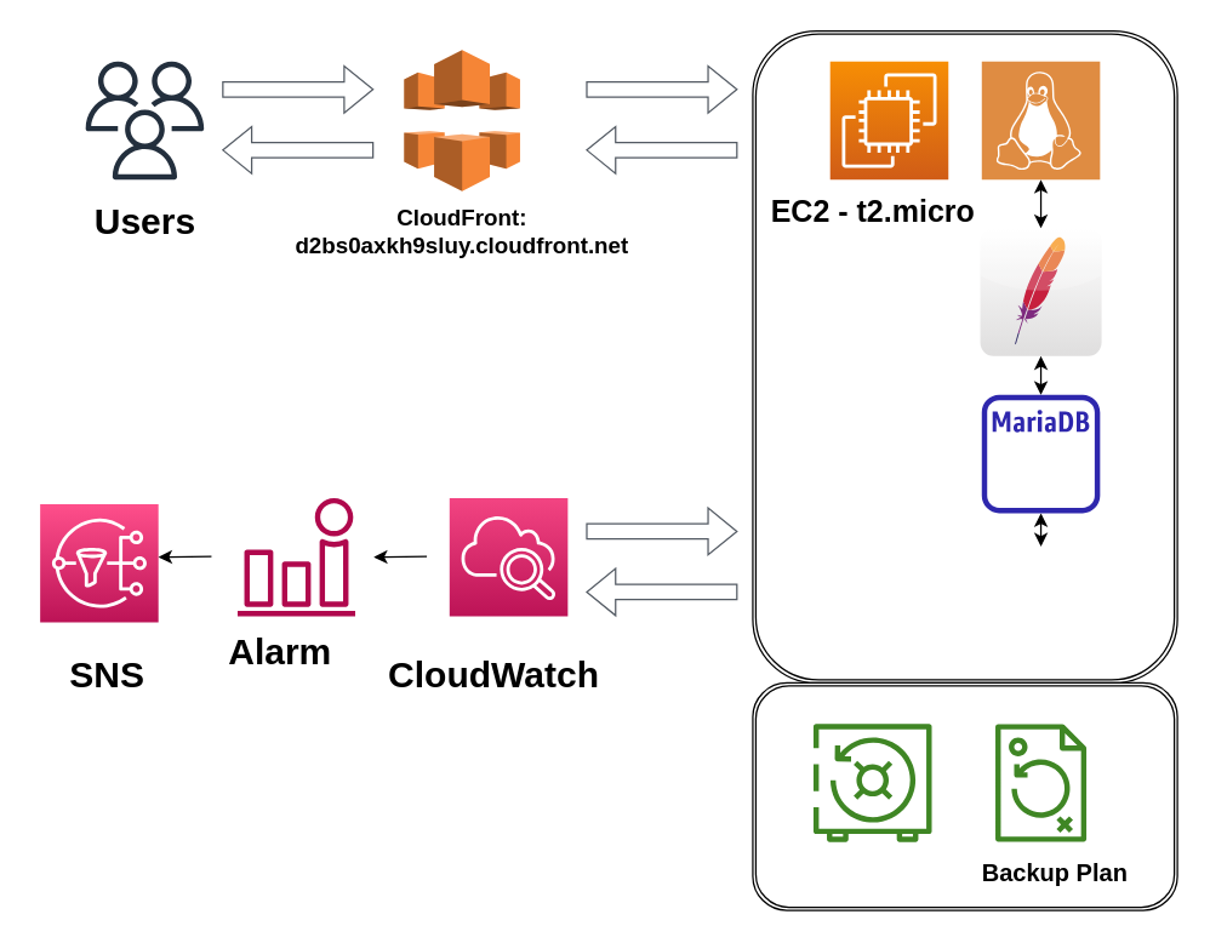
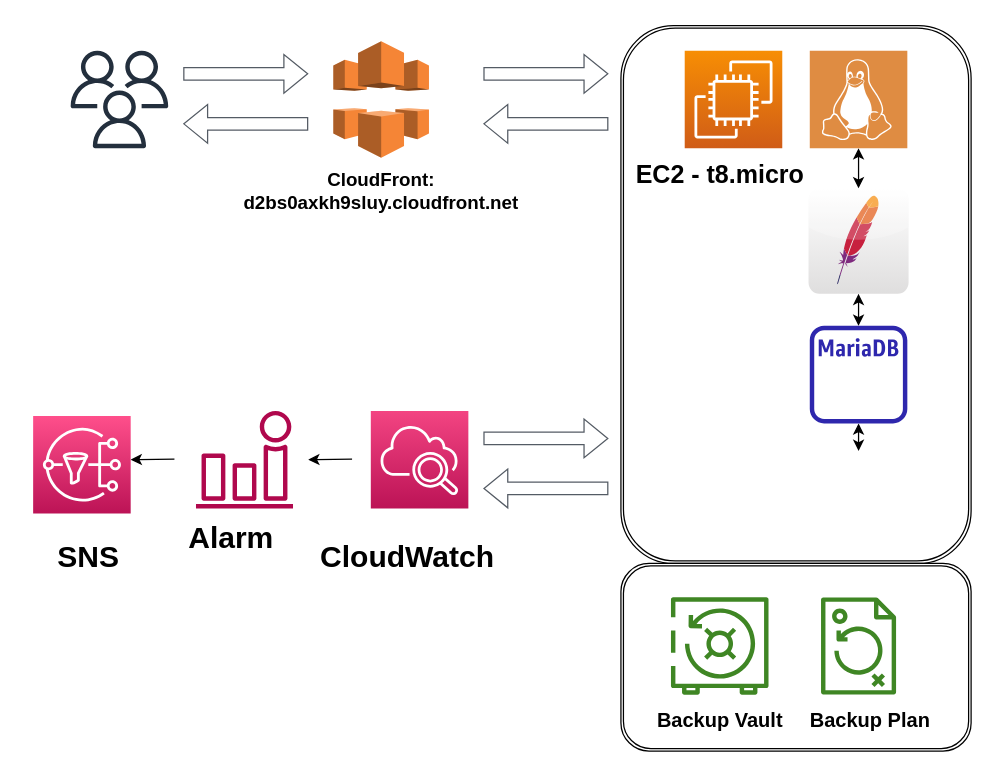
  <mxCell id="0" />
  <mxCell id="1" parent="0" />
  <mxCell id="2" value="" style="shape=ext;double=1;rounded=1;whiteSpace=wrap;html=1;fillColor=none;" vertex="1" parent="1"><mxGeometry x="496" y="20" width="280" height="430" as="geometry" /></mxCell>
  <mxCell id="3" value="" style="sketch=0;outlineConnect=0;fontColor=#232F3E;gradientColor=none;fillColor=#232F3D;strokeColor=none;dashed=0;verticalLabelPosition=bottom;verticalAlign=top;align=center;html=1;fontSize=12;fontStyle=0;aspect=fixed;pointerEvents=1;shape=mxgraph.aws4.users;" parent="1" vertex="1"><mxGeometry x="56" y="40" width="78" height="78" as="geometry" /></mxCell>
  <mxCell id="4" value="" style="edgeStyle=orthogonalEdgeStyle;html=1;endArrow=block;elbow=vertical;startArrow=none;endFill=1;strokeColor=#545B64;rounded=0;shape=flexArrow;" parent="1" edge="1"><mxGeometry width="100" relative="1" as="geometry"><mxPoint x="146" y="58.5" as="sourcePoint" /><mxPoint x="246" y="58.5" as="targetPoint" /></mxGeometry></mxCell>
  <mxCell id="5" value="" style="edgeStyle=orthogonalEdgeStyle;html=1;endArrow=block;elbow=vertical;startArrow=none;endFill=1;strokeColor=#545B64;rounded=0;shape=flexArrow;" parent="1" edge="1"><mxGeometry width="100" relative="1" as="geometry"><mxPoint x="246" y="98.5" as="sourcePoint" /><mxPoint x="146" y="98.5" as="targetPoint" /></mxGeometry></mxCell>
  <mxCell id="6" value="" style="edgeStyle=orthogonalEdgeStyle;html=1;endArrow=block;elbow=vertical;startArrow=none;endFill=1;strokeColor=#545B64;rounded=0;shape=flexArrow;" parent="1" edge="1"><mxGeometry width="100" relative="1" as="geometry"><mxPoint x="386" y="58.5" as="sourcePoint" /><mxPoint x="486" y="58.5" as="targetPoint" /></mxGeometry></mxCell>
  <mxCell id="7" value="" style="edgeStyle=orthogonalEdgeStyle;html=1;endArrow=block;elbow=vertical;startArrow=none;endFill=1;strokeColor=#545B64;rounded=0;shape=flexArrow;" parent="1" edge="1"><mxGeometry width="100" relative="1" as="geometry"><mxPoint x="486" y="98.5" as="sourcePoint" /><mxPoint x="386" y="98.5" as="targetPoint" /></mxGeometry></mxCell>
  <mxCell id="8" value="" style="sketch=0;points=[[0,0,0],[0.25,0,0],[0.5,0,0],[0.75,0,0],[1,0,0],[0,1,0],[0.25,1,0],[0.5,1,0],[0.75,1,0],[1,1,0],[0,0.25,0],[0,0.5,0],[0,0.75,0],[1,0.25,0],[1,0.5,0],[1,0.75,0]];outlineConnect=0;fontColor=#232F3E;gradientColor=#F78E04;gradientDirection=north;fillColor=#D05C17;strokeColor=#ffffff;dashed=0;verticalLabelPosition=bottom;verticalAlign=top;align=center;html=1;fontSize=12;fontStyle=0;aspect=fixed;shape=mxgraph.aws4.resourceIcon;resIcon=mxgraph.aws4.ec2;noLabel=0;" vertex="1" parent="1"><mxGeometry x="547" y="40" width="78" height="78" as="geometry" /></mxCell>
  <mxCell id="9" value="" style="edgeStyle=orthogonalEdgeStyle;rounded=0;orthogonalLoop=1;jettySize=auto;html=1;startArrow=classic;startFill=1;" edge="1" parent="1" source="10" target="13"><mxGeometry relative="1" as="geometry" /></mxCell>
  <mxCell id="10" value="" style="sketch=0;outlineConnect=0;fontColor=#232F3E;gradientColor=none;fillColor=#2E27AD;strokeColor=none;dashed=0;verticalLabelPosition=bottom;verticalAlign=top;align=center;html=1;fontSize=12;fontStyle=0;aspect=fixed;pointerEvents=1;shape=mxgraph.aws4.rds_mariadb_instance_alt;" vertex="1" parent="1"><mxGeometry x="647" y="260" width="78" height="78" as="geometry" /></mxCell>
  <mxCell id="11" value="" style="edgeStyle=orthogonalEdgeStyle;rounded=0;orthogonalLoop=1;jettySize=auto;html=1;startArrow=classic;startFill=1;" edge="1" parent="1" source="12" target="10"><mxGeometry relative="1" as="geometry" /></mxCell>
  <mxCell id="12" value="" style="dashed=0;outlineConnect=0;html=1;align=center;labelPosition=center;verticalLabelPosition=bottom;verticalAlign=top;shape=mxgraph.webicons.apache;gradientColor=#DFDEDE" vertex="1" parent="1"><mxGeometry x="646" y="150" width="80" height="84.4" as="geometry" /></mxCell>
  <mxCell id="13" value="" style="shape=image;html=1;verticalAlign=top;verticalLabelPosition=bottom;labelBackgroundColor=#ffffff;imageAspect=0;aspect=fixed;image=https://cdn1.iconfinder.com/data/icons/hawcons/32/699163-icon-86-document-file-php-128.png" vertex="1" parent="1"><mxGeometry x="647" y="360" width="78" height="78" as="geometry" /></mxCell>
  <mxCell id="14" value="" style="edgeStyle=orthogonalEdgeStyle;rounded=0;orthogonalLoop=1;jettySize=auto;html=1;startArrow=classic;startFill=1;" edge="1" parent="1" source="15" target="12"><mxGeometry relative="1" as="geometry" /></mxCell>
  <mxCell id="15" value="" style="sketch=0;pointerEvents=1;shadow=0;dashed=0;html=1;strokeColor=none;fillColor=#DF8C42;labelPosition=center;verticalLabelPosition=bottom;verticalAlign=top;align=center;outlineConnect=0;shape=mxgraph.veeam2.linux;" vertex="1" parent="1"><mxGeometry x="647" y="40" width="78" height="78" as="geometry" /></mxCell>
  <mxCell id="16" value="" style="sketch=0;points=[[0,0,0],[0.25,0,0],[0.5,0,0],[0.75,0,0],[1,0,0],[0,1,0],[0.25,1,0],[0.5,1,0],[0.75,1,0],[1,1,0],[0,0.25,0],[0,0.5,0],[0,0.75,0],[1,0.25,0],[1,0.5,0],[1,0.75,0]];points=[[0,0,0],[0.25,0,0],[0.5,0,0],[0.75,0,0],[1,0,0],[0,1,0],[0.25,1,0],[0.5,1,0],[0.75,1,0],[1,1,0],[0,0.25,0],[0,0.5,0],[0,0.75,0],[1,0.25,0],[1,0.5,0],[1,0.75,0]];outlineConnect=0;fontColor=#232F3E;gradientColor=#F34482;gradientDirection=north;fillColor=#BC1356;strokeColor=#ffffff;dashed=0;verticalLabelPosition=bottom;verticalAlign=top;align=center;html=1;fontSize=12;fontStyle=0;aspect=fixed;shape=mxgraph.aws4.resourceIcon;resIcon=mxgraph.aws4.cloudwatch_2;" vertex="1" parent="1"><mxGeometry x="296" y="328" width="78" height="78" as="geometry" /></mxCell>
  <mxCell id="17" value="" style="sketch=0;outlineConnect=0;fontColor=#232F3E;gradientColor=none;fillColor=#B0084D;strokeColor=none;dashed=0;verticalLabelPosition=bottom;verticalAlign=top;align=center;html=1;fontSize=12;fontStyle=0;aspect=fixed;pointerEvents=1;shape=mxgraph.aws4.alarm;" vertex="1" parent="1"><mxGeometry x="156" y="328" width="78" height="78" as="geometry" /></mxCell>
  <mxCell id="18" value="" style="outlineConnect=0;dashed=0;verticalLabelPosition=bottom;verticalAlign=top;align=center;html=1;shape=mxgraph.aws3.cloudfront;fillColor=#F58536;gradientColor=none;" vertex="1" parent="1"><mxGeometry x="266" y="32.5" width="76.5" height="93" as="geometry" /></mxCell>
- <mxCell id="19" value="EC2 -&amp;nbsp;t2.micro" style="text;strokeColor=none;fillColor=none;html=1;fontSize=20;fontStyle=1;verticalAlign=middle;align=center;" vertex="1" parent="1"><mxGeometry x="525" y="118" width="100" height="40" as="geometry" /></mxCell>
- <mxCell id="20" value="Users" style="text;strokeColor=none;fillColor=none;html=1;fontSize=24;fontStyle=1;verticalAlign=middle;align=center;" vertex="1" parent="1"><mxGeometry x="45" y="125.5" width="100" height="40" as="geometry" /></mxCell>
+ <mxCell id="19" value="EC2 -&amp;nbsp;t8.micro" style="text;strokeColor=none;fillColor=none;html=1;fontSize=20;fontStyle=1;verticalAlign=middle;align=center;" vertex="1" parent="1"><mxGeometry x="525" y="118" width="100" height="40" as="geometry" /></mxCell>
  <mxCell id="21" value="CloudFront:&lt;br style=&quot;font-size: 15px;&quot;&gt;d2bs0axkh9sluy.cloudfront.net" style="text;strokeColor=none;fillColor=none;html=1;fontSize=15;fontStyle=1;verticalAlign=middle;align=center;imageWidth=18;imageHeight=18;arcSize=12;" vertex="1" parent="1"><mxGeometry x="254.25" y="132" width="100" height="40" as="geometry" /></mxCell>
  <mxCell id="22" value="CloudWatch" style="text;strokeColor=none;fillColor=none;html=1;fontSize=24;fontStyle=1;verticalAlign=middle;align=center;" vertex="1" parent="1"><mxGeometry x="275" y="425" width="100" height="40" as="geometry" /></mxCell>
  <mxCell id="23" value="" style="edgeStyle=orthogonalEdgeStyle;html=1;endArrow=block;elbow=vertical;startArrow=none;endFill=1;strokeColor=#545B64;rounded=0;shape=flexArrow;" edge="1" parent="1"><mxGeometry width="100" relative="1" as="geometry"><mxPoint x="386" y="350" as="sourcePoint" /><mxPoint x="486" y="350" as="targetPoint" /></mxGeometry></mxCell>
  <mxCell id="24" value="" style="edgeStyle=orthogonalEdgeStyle;html=1;endArrow=block;elbow=vertical;startArrow=none;endFill=1;strokeColor=#545B64;rounded=0;shape=flexArrow;" edge="1" parent="1"><mxGeometry width="100" relative="1" as="geometry"><mxPoint x="486" y="390" as="sourcePoint" /><mxPoint x="386" y="390" as="targetPoint" /></mxGeometry></mxCell>
  <mxCell id="25" value="" style="endArrow=classic;html=1;rounded=0;" edge="1" parent="1"><mxGeometry width="50" height="50" relative="1" as="geometry"><mxPoint x="281" y="366.5" as="sourcePoint" /><mxPoint x="246" y="367" as="targetPoint" /></mxGeometry></mxCell>
  <mxCell id="26" value="Alarm" style="text;strokeColor=none;fillColor=none;html=1;fontSize=24;fontStyle=1;verticalAlign=middle;align=center;" vertex="1" parent="1"><mxGeometry x="134" y="410" width="100" height="40" as="geometry" /></mxCell>
  <mxCell id="27" value="" style="sketch=0;points=[[0,0,0],[0.25,0,0],[0.5,0,0],[0.75,0,0],[1,0,0],[0,1,0],[0.25,1,0],[0.5,1,0],[0.75,1,0],[1,1,0],[0,0.25,0],[0,0.5,0],[0,0.75,0],[1,0.25,0],[1,0.5,0],[1,0.75,0]];outlineConnect=0;fontColor=#232F3E;gradientColor=#FF4F8B;gradientDirection=north;fillColor=#BC1356;strokeColor=#ffffff;dashed=0;verticalLabelPosition=bottom;verticalAlign=top;align=center;html=1;fontSize=12;fontStyle=0;aspect=fixed;shape=mxgraph.aws4.resourceIcon;resIcon=mxgraph.aws4.sns;" vertex="1" parent="1"><mxGeometry x="26" y="332" width="78" height="78" as="geometry" /></mxCell>
  <mxCell id="28" value="" style="endArrow=classic;html=1;rounded=0;" edge="1" parent="1"><mxGeometry width="50" height="50" relative="1" as="geometry"><mxPoint x="139" y="366.5" as="sourcePoint" /><mxPoint x="104" y="367" as="targetPoint" /></mxGeometry></mxCell>
  <mxCell id="29" value="SNS" style="text;strokeColor=none;fillColor=none;html=1;fontSize=24;fontStyle=1;verticalAlign=middle;align=center;" vertex="1" parent="1"><mxGeometry x="20" y="425" width="100" height="40" as="geometry" /></mxCell>
  <mxCell id="30" value="" style="sketch=0;outlineConnect=0;fontColor=#232F3E;gradientColor=none;fillColor=#3F8624;strokeColor=none;dashed=0;verticalLabelPosition=bottom;verticalAlign=top;align=center;html=1;fontSize=12;fontStyle=0;aspect=fixed;pointerEvents=1;shape=mxgraph.aws4.backup_plan;" vertex="1" parent="1"><mxGeometry x="656" y="477" width="60" height="78" as="geometry" /></mxCell>
  <mxCell id="31" value="" style="sketch=0;outlineConnect=0;fontColor=#232F3E;gradientColor=none;fillColor=#3F8624;strokeColor=none;dashed=0;verticalLabelPosition=bottom;verticalAlign=top;align=center;html=1;fontSize=12;fontStyle=0;aspect=fixed;pointerEvents=1;shape=mxgraph.aws4.backup_vault;" vertex="1" parent="1"><mxGeometry x="536" y="477" width="78" height="78" as="geometry" /></mxCell>
  <mxCell id="32" value="" style="shape=ext;double=1;rounded=1;whiteSpace=wrap;html=1;fillColor=none;" vertex="1" parent="1"><mxGeometry x="496" y="450" width="280" height="150" as="geometry" /></mxCell>
+ <mxCell id="33" value="Backup Vault" style="text;strokeColor=none;fillColor=none;html=1;fontSize=16;fontStyle=1;verticalAlign=middle;align=center;" vertex="1" parent="1"><mxGeometry x="525" y="555" width="100" height="40" as="geometry" /></mxCell>
  <mxCell id="34" value="Backup Plan" style="text;strokeColor=none;fillColor=none;html=1;fontSize=16;fontStyle=1;verticalAlign=middle;align=center;" vertex="1" parent="1"><mxGeometry x="645" y="555" width="100" height="40" as="geometry" /></mxCell>
